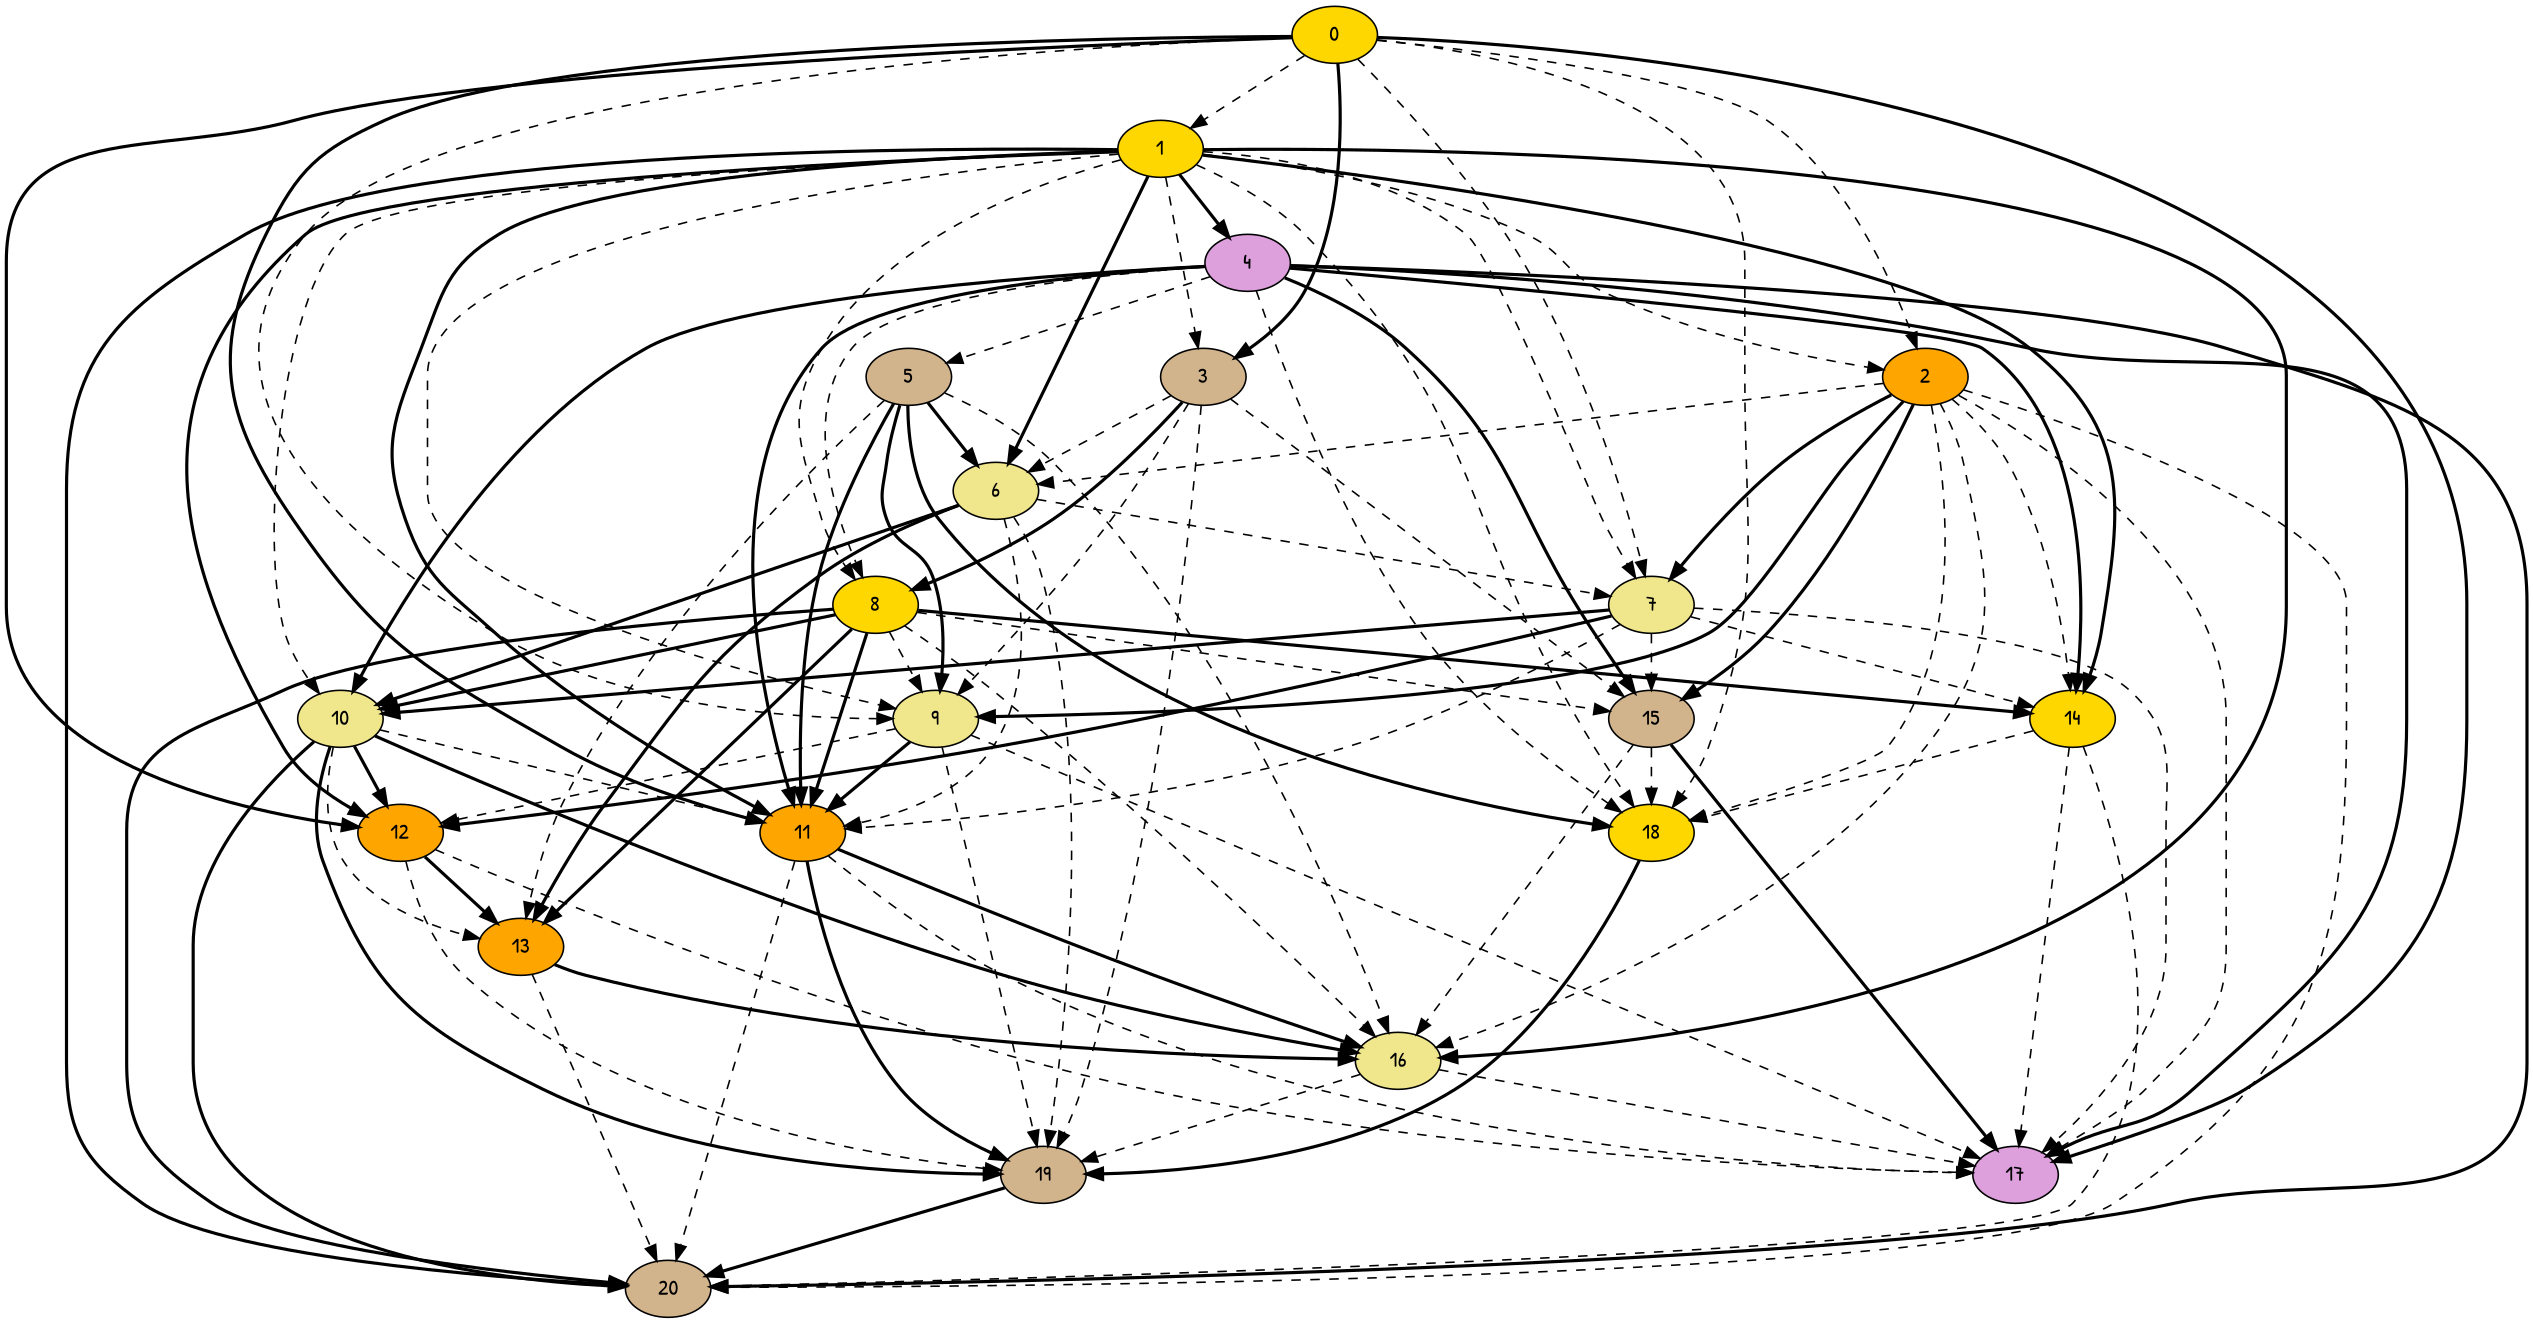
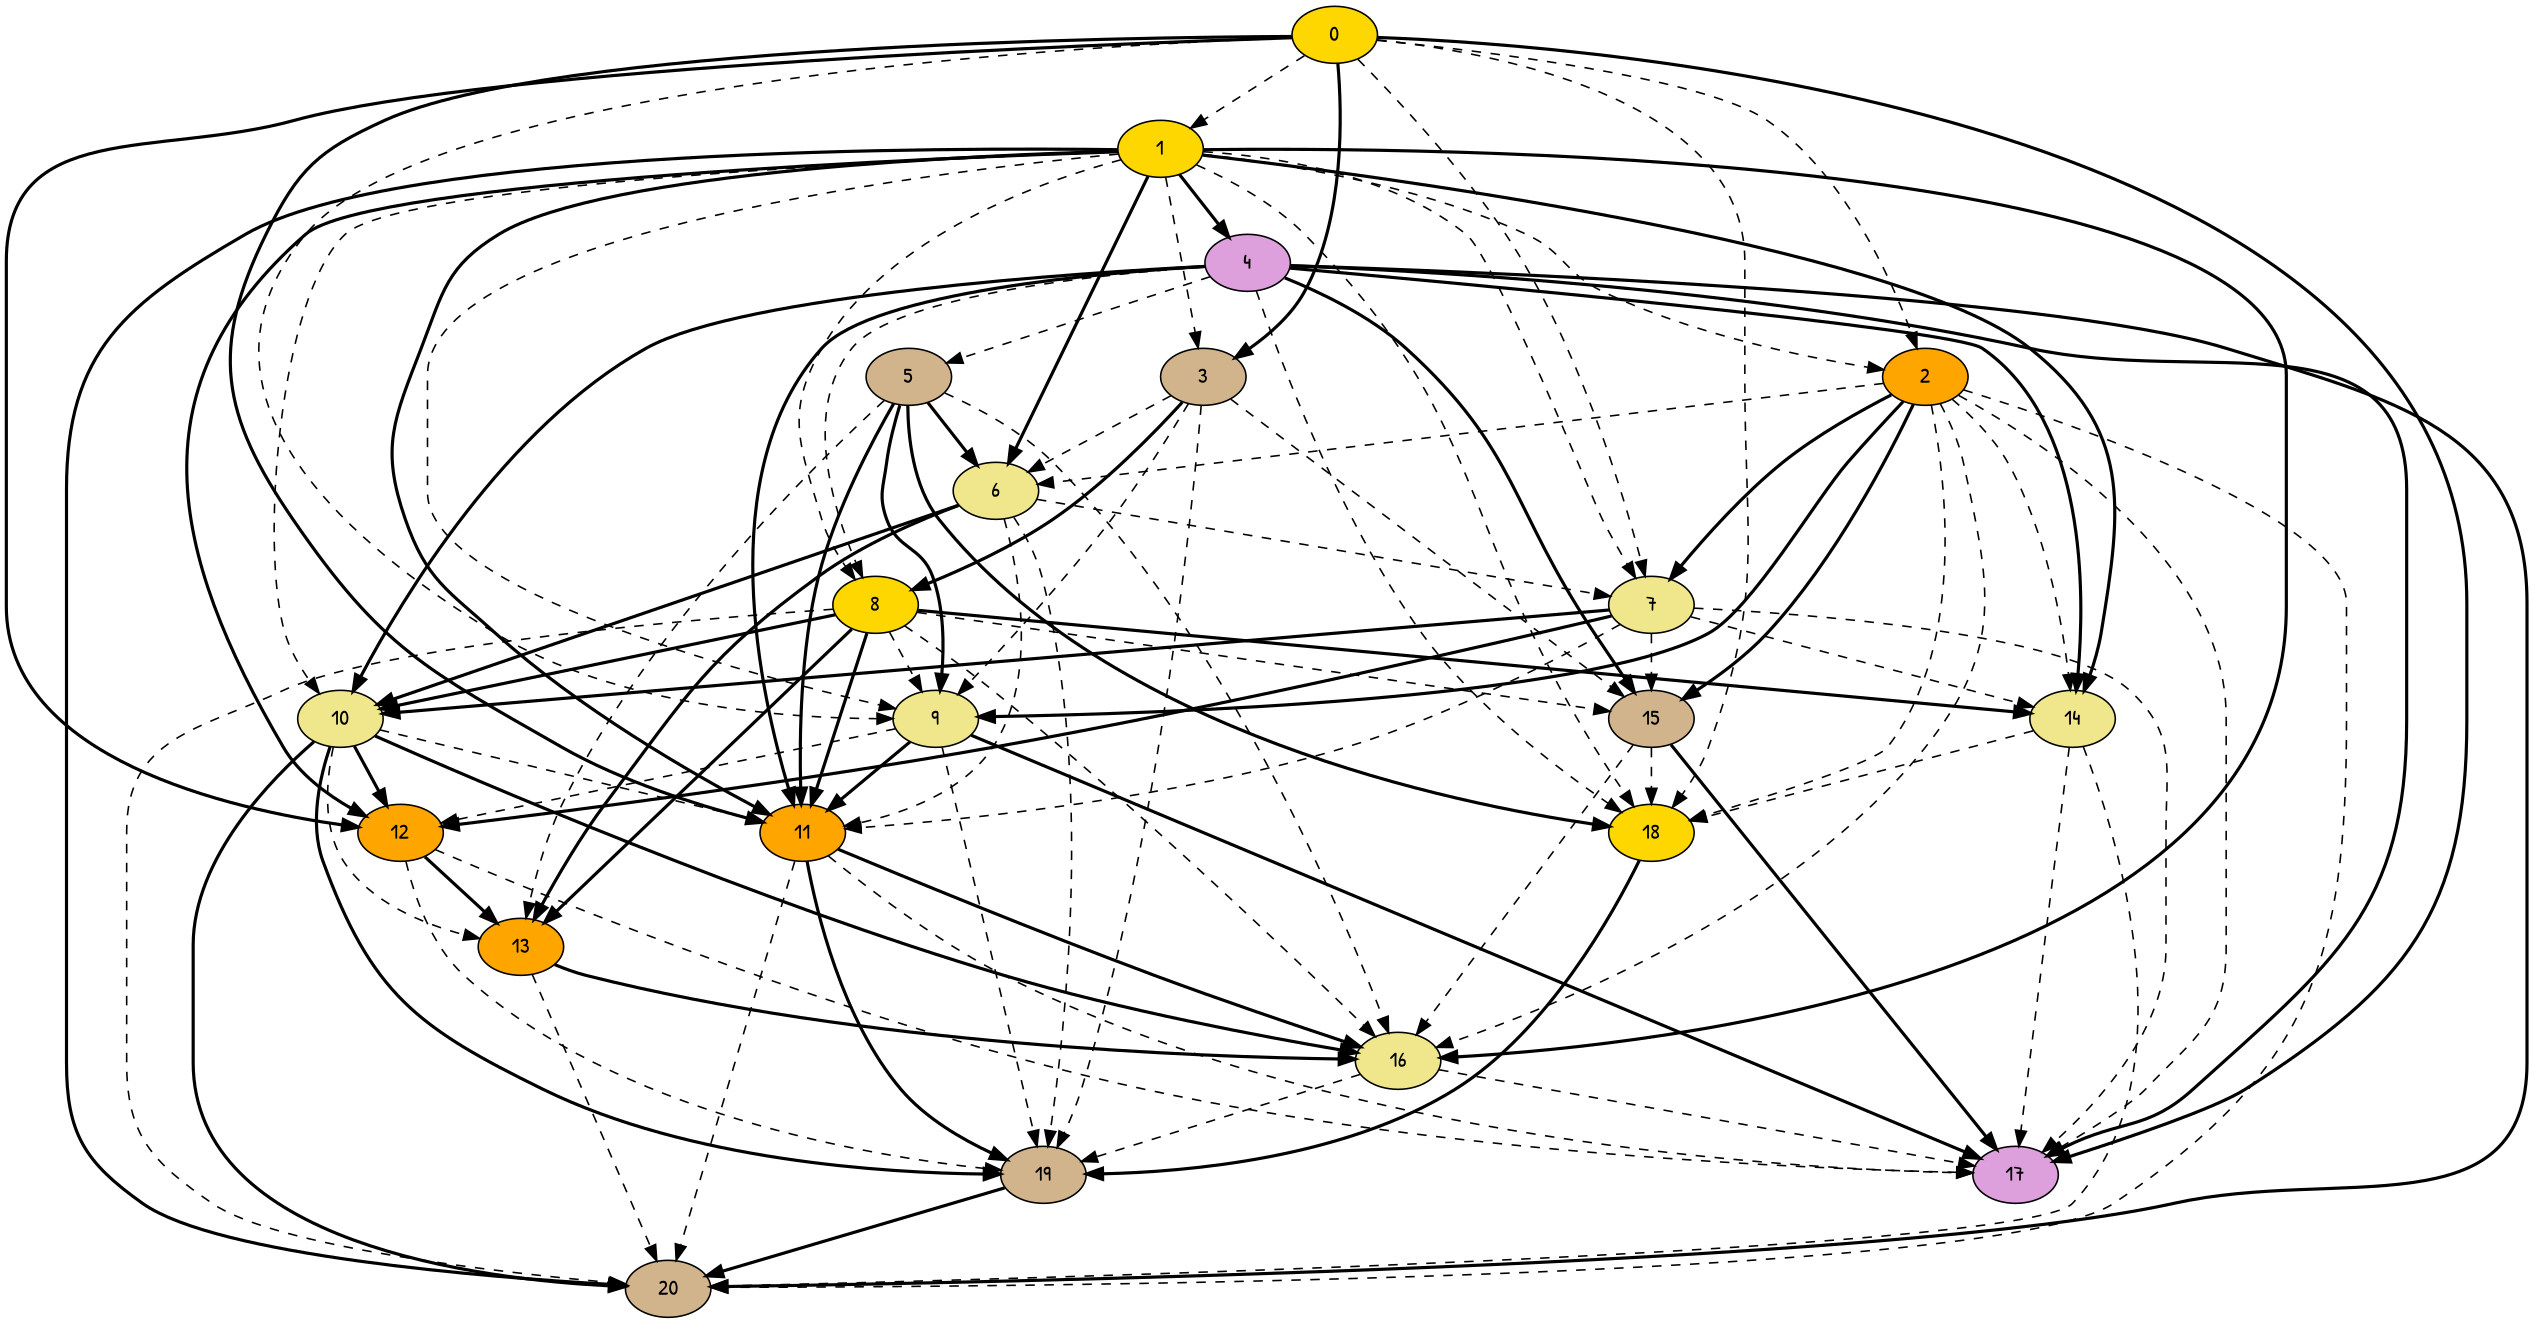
  digraph {
    "Duplicate states"=0
    GraphType=Random
    "Max states in OPEN"=0
    Modes="120000ms; topo-ordered tasks, ; Pruning: task equivalence, fixed order ready list, ; F-value: ; Optimisation: best schedule length (SL) optimisation on equal, "
    NumberOfTasks=21
    "Pruned using list schedule length"=1
    "States removed from OPEN"=0
    TargetSystem="Homogeneous-4"
    "Time to schedule (ms)"=98
    "Total idle time"=3011
    "Total schedule length"=3561
    "Total sequential time"=6232
    "Total states created"=2
    fontname="Patrick Hand"
    node [Processor=0 Weight=364 fillcolor=khaki fontname="Patrick Hand" style=filled]
    edge [Weight=2 fontname="Patrick Hand" style=dashed]
    0 ["Finish time"=364 "Start time"=0 fillcolor=gold]
    1 ["Finish time"=526 "Start time"=364 Weight=162 fillcolor=gold]
    2 ["Finish time"=893 Processor=1 "Start time"=529 fillcolor=orange]
    3 ["Finish time"=815 Processor=2 "Start time"=532 Weight=283 fillcolor=tan]
    7 ["Finish time"=1902 "Start time"=1578 Weight=324]
    9 ["Finish time"=1382 Processor=1 "Start time"=1220 Weight=162]
    12 ["Finish time"=2509 "Start time"=2104 Weight=405 fillcolor=orange]
    11 ["Finish time"=2478 Processor=2 "Start time"=2114 fillcolor=orange]
    18 ["Finish time"=2674 Processor=1 "Start time"=2310 fillcolor=gold]
    17 ["Finish time"=3204 Processor=1 "Start time"=2961 Weight=243 fillcolor=plum]
-   14 ["Finish time"=2066 Processor=2 "Start time"=1904 Weight=162 fillcolor=gold]
+   14 ["Finish time"=2066 Processor=2 "Start time"=1904 Weight=162]
    4 ["Finish time"=890 "Start time"=526 fillcolor=plum]
    6 ["Finish time"=1578 "Start time"=1173 Weight=405]
    8 ["Finish time"=1220 Processor=1 "Start time"=896 Weight=324 fillcolor=gold]
    10 ["Finish time"=2104 "Start time"=1902 Weight=202]
    16 ["Finish time"=2954 "Start time"=2873 Weight=81]
    20 ["Finish time"=3561 "Start time"=3359 Weight=202 fillcolor=tan]
    15 ["Finish time"=2310 Processor=1 "Start time"=1905 Weight=405 fillcolor=tan]
    19 ["Finish time"=3359 "Start time"=2954 Weight=405 fillcolor=tan]
    13 ["Finish time"=2873 "Start time"=2509 fillcolor=orange]
    5 ["Finish time"=1173 "Start time"=890 Weight=283 fillcolor=tan]
    0 -> 1
    0 -> 2 [Weight=3]
    0 -> 3 [Weight=3 style=bold]
    0 -> 7 [Weight=6]
    0 -> 9 [Weight=3]
    0 -> 12 [Weight=8 style=bold]
    0 -> 11 [Weight=8 style=bold]
    0 -> 18 [Weight=6]
    0 -> 17 [Weight=5 style=bold]
    1 -> 2 [Weight=3]
    1 -> 3 [Weight=6]
    1 -> 7 [Weight=3]
    1 -> 9 [Weight=8]
    1 -> 12 [Weight=6 style=bold]
    1 -> 11 [Weight=7 style=bold]
    1 -> 18 [Weight=9]
    1 -> 14 [style=bold]
    1 -> 4 [Weight=8 style=bold]
    1 -> 6 [Weight=9 style=bold]
    1 -> 8 [Weight=10]
    1 -> 10
    1 -> 16 [Weight=6 style=bold]
    1 -> 20 [style=bold]
    2 -> 7 [style=bold]
    2 -> 9 [Weight=3 style=bold]
    2 -> 18 [Weight=5]
    2 -> 17 [Weight=8]
    2 -> 14 [Weight=3]
    2 -> 6 [Weight=8]
    2 -> 16 [Weight=4]
    2 -> 20
    2 -> 15 [style=bold]
    3 -> 9 [Weight=6]
    3 -> 6 [Weight=5]
    3 -> 8 [Weight=8 style=bold]
    3 -> 15 [Weight=5]
    3 -> 19 [Weight=7]
    7 -> 12 [Weight=10 style=bold]
    7 -> 11 [Weight=4]
    7 -> 17 [Weight=5]
    7 -> 14
    7 -> 10 [Weight=10 style=bold]
    7 -> 15 [Weight=3]
    9 -> 12 [Weight=6]
    9 -> 11 [Weight=3 style=bold]
-   9 -> 17 [Weight=9]
+   9 -> 17 [Weight=9 style=bold]
    9 -> 19 [Weight=8]
    12 -> 17 [Weight=6]
    12 -> 19 [Weight=9]
    12 -> 13 [Weight=3 style=bold]
    11 -> 17 [Weight=6]
    11 -> 16 [Weight=6 style=bold]
    11 -> 20 [Weight=6]
    11 -> 19 [Weight=6 style=bold]
    18 -> 19 [style=bold]
    14 -> 18 [Weight=7]
    14 -> 17 [Weight=5]
    14 -> 20 [Weight=7]
    4 -> 11 [Weight=4 style=bold]
    4 -> 18 [Weight=3]
    4 -> 17 [Weight=7 style=bold]
    4 -> 14 [Weight=9 style=bold]
    4 -> 8 [Weight=6]
    4 -> 10 [Weight=10 style=bold]
    4 -> 20 [Weight=10 style=bold]
    4 -> 15 [style=bold]
    4 -> 5 [Weight=10]
    6 -> 7 [Weight=9]
    6 -> 11 [Weight=9]
    6 -> 10 [Weight=9 style=bold]
    6 -> 19 [Weight=8]
    6 -> 13 [Weight=10 style=bold]
    8 -> 9 [Weight=7]
    8 -> 11 [Weight=7 style=bold]
    8 -> 14 [style=bold]
    8 -> 10 [Weight=5 style=bold]
    8 -> 16 [Weight=7]
-   8 -> 20 [Weight=9 style=bold]
+   8 -> 20 [Weight=9]
    8 -> 15 [Weight=5]
    8 -> 13 [Weight=7 style=bold]
    10 -> 12 [Weight=9 style=bold]
    10 -> 11 [Weight=10]
    10 -> 16 [Weight=5 style=bold]
    10 -> 20 [Weight=9 style=bold]
    10 -> 19 [style=bold]
    10 -> 13 [Weight=6]
    16 -> 17 [Weight=7]
    16 -> 19
    15 -> 18 [Weight=7]
    15 -> 17 [Weight=9 style=bold]
    15 -> 16 [Weight=10]
    19 -> 20 [Weight=3 style=bold]
    13 -> 16 [style=bold]
    13 -> 20 [Weight=5]
    5 -> 9 [Weight=9 style=bold]
    5 -> 11 [Weight=10 style=bold]
    5 -> 18 [Weight=10 style=bold]
    5 -> 6 [Weight=3 style=bold]
    5 -> 16 [Weight=7]
    5 -> 13
  }
